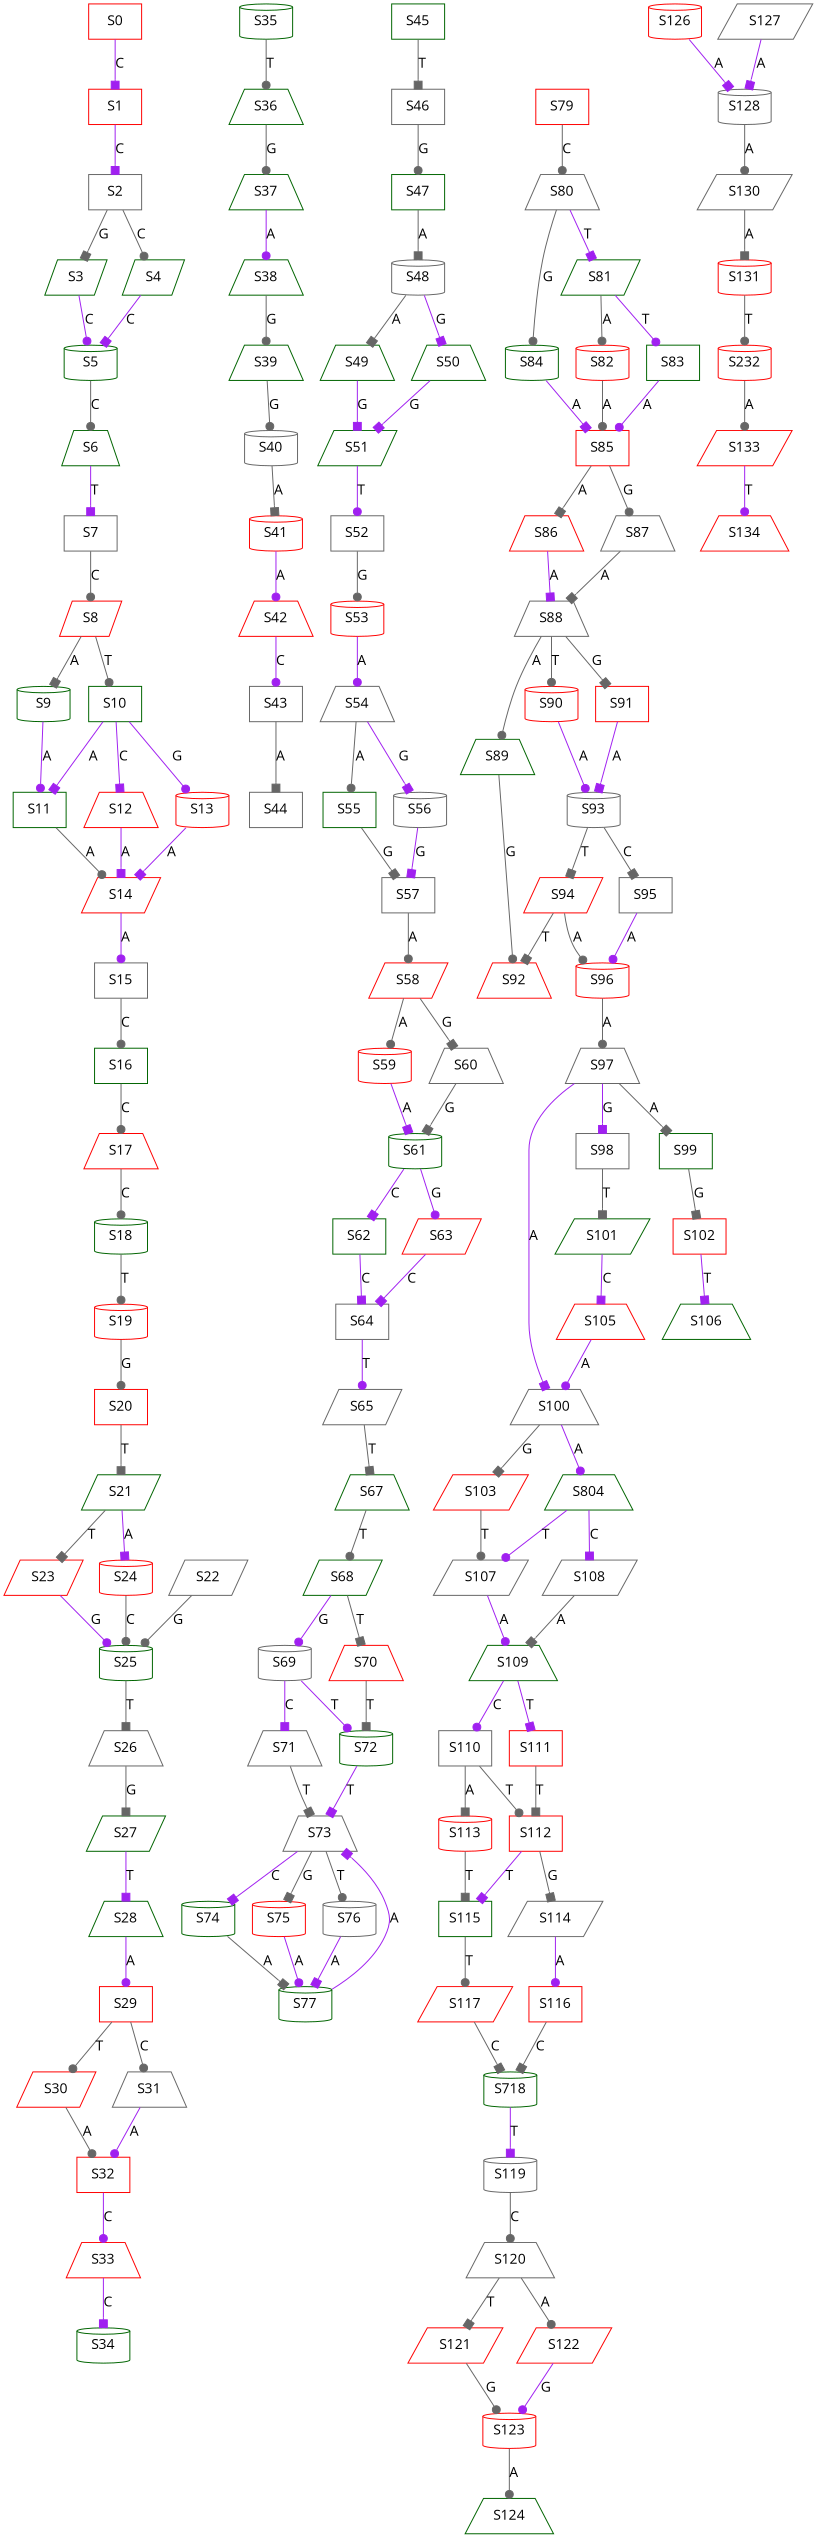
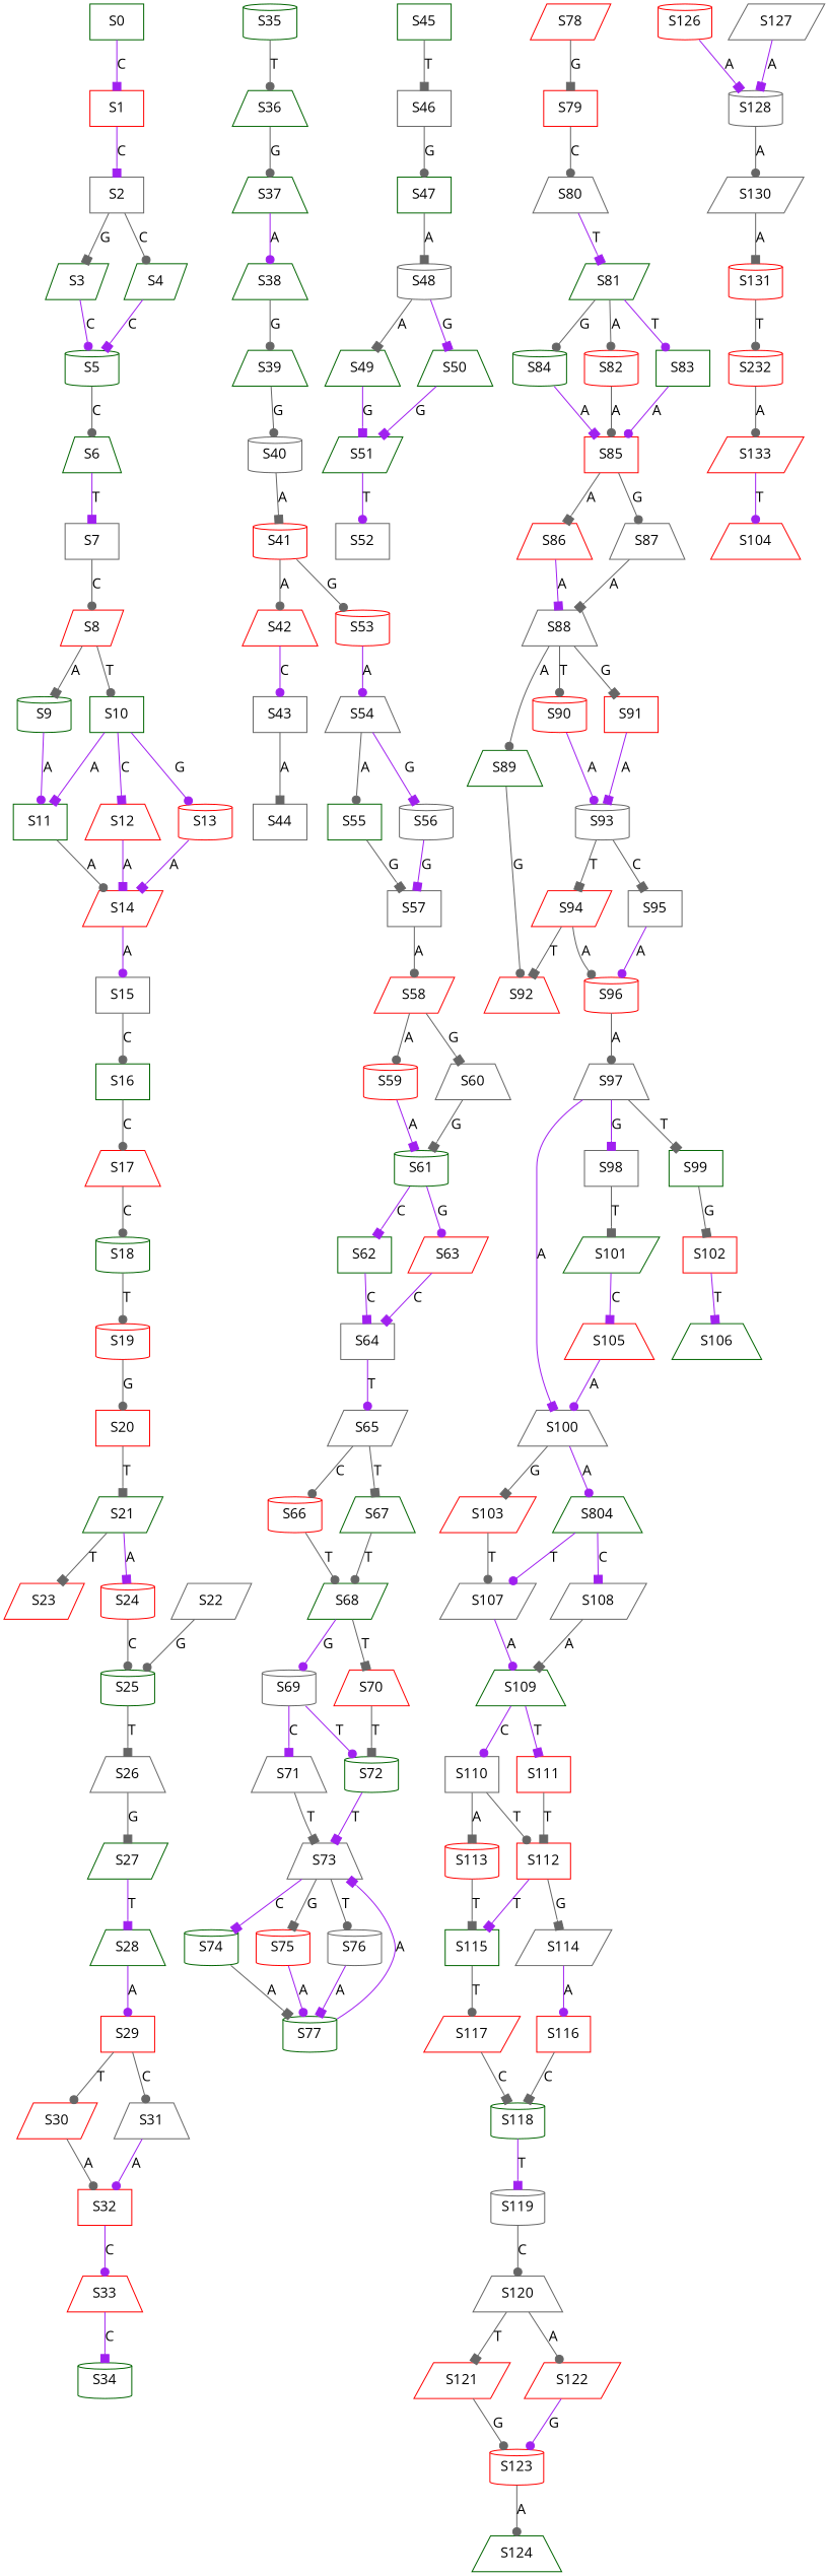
  strict digraph {
    fontname="Open Sans"
    node [color=red fontname="Open Sans" shape=cylinder]
    edge [arrowhead=box color=gray40 fontname="Open Sans"]
-   S0 [shape=box]
+   S0 [color=darkgreen shape=box]
    S1 [shape=box]
    S2 [color=gray40 shape=box]
    S3 [color=darkgreen shape=parallelogram]
    S4 [color=darkgreen shape=parallelogram]
    S5 [color=darkgreen]
    S6 [color=darkgreen shape=trapezium]
    S7 [color=gray40 shape=box]
    S8 [shape=parallelogram]
    S9 [color=darkgreen]
    S10 [color=darkgreen shape=box]
    S11 [color=darkgreen shape=box]
    S12 [shape=trapezium]
    S13
    S14 [shape=parallelogram]
    S15 [color=gray40 shape=box]
    S16 [color=darkgreen shape=box]
    S17 [shape=trapezium]
    S18 [color=darkgreen]
    S19
    S20 [shape=box]
    S21 [color=darkgreen shape=parallelogram]
    S23 [shape=parallelogram]
    S24
    S22 [color=gray40 shape=parallelogram]
    S25 [color=darkgreen]
    S26 [color=gray40 shape=trapezium]
    S27 [color=darkgreen shape=parallelogram]
    S28 [color=darkgreen shape=trapezium]
    S29 [shape=box]
    S30 [shape=parallelogram]
    S31 [color=gray40 shape=trapezium]
    S32 [shape=box]
    S33 [shape=trapezium]
    S34 [color=darkgreen]
    S35 [color=darkgreen]
    S36 [color=darkgreen shape=trapezium]
    S37 [color=darkgreen shape=trapezium]
    S38 [color=darkgreen shape=trapezium]
    S39 [color=darkgreen shape=trapezium]
    S40 [color=gray40]
    S41
    S42 [shape=trapezium]
    S43 [color=gray40 shape=box]
    S44 [color=gray40 shape=box]
    S45 [color=darkgreen shape=box]
    S46 [color=gray40 shape=box]
    S47 [color=darkgreen shape=box]
    S48 [color=gray40]
    S49 [color=darkgreen shape=trapezium]
    S50 [color=darkgreen shape=trapezium]
    S51 [color=darkgreen shape=parallelogram]
    S52 [color=gray40 shape=box]
    S53
    S54 [color=gray40 shape=trapezium]
    S55 [color=darkgreen shape=box]
    S56 [color=gray40]
    S57 [color=gray40 shape=box]
    S58 [shape=parallelogram]
    S59
    S60 [color=gray40 shape=trapezium]
    S61 [color=darkgreen]
    S62 [color=darkgreen shape=box]
    S63 [shape=parallelogram]
    S64 [color=gray40 shape=box]
    S65 [color=gray40 shape=parallelogram]
+   S66
    S67 [color=darkgreen shape=trapezium]
    S68 [color=darkgreen shape=parallelogram]
    S69 [color=gray40]
    S70 [shape=trapezium]
    S71 [color=gray40 shape=trapezium]
    S72 [color=darkgreen]
    S73 [color=gray40 shape=trapezium]
    S74 [color=darkgreen]
    S75
    S76 [color=gray40]
    S77 [color=darkgreen]
+   S78 [shape=parallelogram]
    S79 [shape=box]
    S80 [color=gray40 shape=trapezium]
    S81 [color=darkgreen shape=parallelogram]
    S82
    S83 [color=darkgreen shape=box]
    S84 [color=darkgreen]
    S85 [shape=box]
    S86 [shape=trapezium]
    S87 [color=gray40 shape=trapezium]
    S88 [color=gray40 shape=trapezium]
    S89 [color=darkgreen shape=trapezium]
    S90
    S91 [shape=box]
    S92 [shape=trapezium]
    S93 [color=gray40]
    S94 [shape=parallelogram]
    S95 [color=gray40 shape=box]
    S96
    S97 [color=gray40 shape=trapezium]
    S98 [color=gray40 shape=box]
    S99 [color=darkgreen shape=box]
    S100 [color=gray40 shape=trapezium]
    S101 [color=darkgreen shape=parallelogram]
    S102 [shape=box]
    S103 [shape=parallelogram]
    n105 [color=darkgreen label=S804 shape=trapezium]
    S105 [shape=trapezium]
    S106 [color=darkgreen shape=trapezium]
    S107 [color=gray40 shape=parallelogram]
    S108 [color=gray40 shape=parallelogram]
    S109 [color=darkgreen shape=trapezium]
    S110 [color=gray40 shape=box]
    S111 [shape=box]
    S112 [shape=box]
    S113
    S114 [color=gray40 shape=parallelogram]
    S115 [color=darkgreen shape=box]
    S116 [shape=box]
    S117 [shape=parallelogram]
-   S118 [color=darkgreen label=S718]
+   S118 [color=darkgreen]
    S119 [color=gray40]
    S120 [color=gray40 shape=trapezium]
    S121 [shape=parallelogram]
    S122 [shape=parallelogram]
    S123
    S124 [color=darkgreen shape=trapezium]
    S128 [color=gray40]
    S126
    S127 [color=gray40 shape=parallelogram]
    S130 [color=gray40 shape=parallelogram]
    S131
    n131 [label=S232]
    S133 [shape=parallelogram]
-   S134 [shape=trapezium]
+   S134 [shape=trapezium label=S104]
    S0 -> S1 [color=purple label=C]
    S1 -> S2 [color=purple label=C]
    S2 -> S3 [label=G]
    S2 -> S4 [arrowhead=dot label=C]
    S3 -> S5 [arrowhead=dot color=purple label=C]
    S4 -> S5 [color=purple label=C]
    S5 -> S6 [arrowhead=dot label=C]
    S6 -> S7 [color=purple label=T]
    S7 -> S8 [arrowhead=dot label=C]
    S8 -> S9 [label=A]
    S8 -> S10 [arrowhead=dot label=T]
    S9 -> S11 [arrowhead=dot color=purple label=A]
    S10 -> S11 [color=purple label=A]
    S10 -> S12 [color=purple label=C]
    S10 -> S13 [arrowhead=dot color=purple label=G]
    S11 -> S14 [arrowhead=dot label=A]
    S12 -> S14 [color=purple label=A]
    S13 -> S14 [color=purple label=A]
    S14 -> S15 [arrowhead=dot color=purple label=A]
    S15 -> S16 [arrowhead=dot label=C]
    S16 -> S17 [arrowhead=dot label=C]
    S17 -> S18 [arrowhead=dot label=C]
    S18 -> S19 [arrowhead=dot label=T]
    S19 -> S20 [arrowhead=dot label=G]
    S20 -> S21 [label=T]
    S21 -> S23 [label=T]
    S21 -> S24 [color=purple label=A]
-   S23 -> S25 [arrowhead=dot color=purple label=G]
    S24 -> S25 [arrowhead=dot label=C]
    S22 -> S25 [arrowhead=dot label=G]
    S25 -> S26 [label=T]
    S26 -> S27 [label=G]
    S27 -> S28 [color=purple label=T]
    S28 -> S29 [arrowhead=dot color=purple label=A]
    S29 -> S30 [arrowhead=dot label=T]
    S29 -> S31 [arrowhead=dot label=C]
    S30 -> S32 [arrowhead=dot label=A]
    S31 -> S32 [arrowhead=dot color=purple label=A]
    S32 -> S33 [arrowhead=dot color=purple label=C]
    S33 -> S34 [color=purple label=C]
    S35 -> S36 [arrowhead=dot label=T]
    S36 -> S37 [arrowhead=dot label=G]
    S37 -> S38 [arrowhead=dot color=purple label=A]
    S38 -> S39 [arrowhead=dot label=G]
    S39 -> S40 [arrowhead=dot label=G]
    S40 -> S41 [label=A]
-   S41 -> S42 [arrowhead=dot color=purple label=A]
+   S41 -> S42 [arrowhead=dot label=A]
    S42 -> S43 [arrowhead=dot color=purple label=C]
    S43 -> S44 [label=A]
    S45 -> S46 [label=T]
    S46 -> S47 [arrowhead=dot label=G]
    S47 -> S48 [label=A]
    S48 -> S49 [label=A]
    S48 -> S50 [color=purple label=G]
    S49 -> S51 [color=purple label=G]
    S50 -> S51 [color=purple label=G]
    S51 -> S52 [arrowhead=dot color=purple label=T]
-   S52 -> S53 [arrowhead=dot label=G]
+   S41 -> S53 [arrowhead=dot label=G]
    S53 -> S54 [arrowhead=dot color=purple label=A]
    S54 -> S55 [arrowhead=dot label=A]
    S54 -> S56 [color=purple label=G]
    S55 -> S57 [label=G]
    S56 -> S57 [color=purple label=G]
    S57 -> S58 [arrowhead=dot label=A]
    S58 -> S59 [arrowhead=dot label=A]
    S58 -> S60 [label=G]
    S59 -> S61 [color=purple label=A]
    S60 -> S61 [label=G]
    S61 -> S62 [color=purple label=C]
    S61 -> S63 [arrowhead=dot color=purple label=G]
    S62 -> S64 [color=purple label=C]
    S63 -> S64 [color=purple label=C]
    S64 -> S65 [arrowhead=dot color=purple label=T]
+   S65 -> S66 [arrowhead=dot label=C]
    S65 -> S67 [label=T]
+   S66 -> S68 [arrowhead=dot label=T]
    S67 -> S68 [arrowhead=dot label=T]
    S68 -> S69 [arrowhead=dot color=purple label=G]
    S68 -> S70 [label=T]
    S69 -> S71 [color=purple label=C]
    S69 -> S72 [arrowhead=dot color=purple label=T]
    S70 -> S72 [label=T]
    S71 -> S73 [label=T]
    S72 -> S73 [color=purple label=T]
    S73 -> S74 [color=purple label=C]
    S73 -> S75 [label=G]
    S73 -> S76 [arrowhead=dot label=T]
    S74 -> S77 [label=A]
    S75 -> S77 [arrowhead=dot color=purple label=A]
    S76 -> S77 [color=purple label=A]
    S77 -> S73 [color=purple label=A]
+   S78 -> S79 [label=G]
    S79 -> S80 [arrowhead=dot label=C]
    S80 -> S81 [color=purple label=T]
    S81 -> S82 [arrowhead=dot label=A]
    S81 -> S83 [arrowhead=dot color=purple label=T]
-   S80 -> S84 [arrowhead=dot label=G]
+   S81 -> S84 [arrowhead=dot label=G]
    S82 -> S85 [arrowhead=dot label=A]
    S83 -> S85 [arrowhead=dot color=purple label=A]
    S84 -> S85 [color=purple label=A]
    S85 -> S86 [label=A]
    S85 -> S87 [arrowhead=dot label=G]
    S86 -> S88 [color=purple label=A]
    S87 -> S88 [label=A]
    S88 -> S89 [arrowhead=dot label=A]
    S88 -> S90 [arrowhead=dot label=T]
    S88 -> S91 [label=G]
    S89 -> S92 [arrowhead=dot label=G]
    S90 -> S93 [arrowhead=dot color=purple label=A]
    S91 -> S93 [color=purple label=A]
    S93 -> S94 [label=T]
    S93 -> S95 [label=C]
    S94 -> S92 [label=T]
    S94 -> S96 [arrowhead=dot label=A]
    S95 -> S96 [arrowhead=dot color=purple label=A]
    S96 -> S97 [arrowhead=dot label=A]
    S97 -> S98 [color=purple label=G]
-   S97 -> S99 [label=A]
+   S97 -> S99 [label=T]
    S97 -> S100 [color=purple label=A]
    S98 -> S101 [label=T]
    S99 -> S102 [label=G]
    S100 -> S103 [label=G]
    S100 -> n105 [arrowhead=dot color=purple label=A]
    S101 -> S105 [color=purple label=C]
    S102 -> S106 [color=purple label=T]
    S103 -> S107 [arrowhead=dot label=T]
    n105 -> S107 [arrowhead=dot color=purple label=T]
    n105 -> S108 [color=purple label=C]
    S105 -> S100 [arrowhead=dot color=purple label=A]
    S107 -> S109 [arrowhead=dot color=purple label=A]
    S108 -> S109 [label=A]
    S109 -> S110 [arrowhead=dot color=purple label=C]
    S109 -> S111 [color=purple label=T]
    S110 -> S112 [arrowhead=dot label=T]
    S110 -> S113 [label=A]
    S111 -> S112 [label=T]
    S112 -> S114 [label=G]
    S112 -> S115 [color=purple label=T]
    S113 -> S115 [label=T]
    S114 -> S116 [arrowhead=dot color=purple label=A]
    S115 -> S117 [arrowhead=dot label=T]
    S116 -> S118 [label=C]
    S117 -> S118 [label=C]
    S118 -> S119 [color=purple label=T]
    S119 -> S120 [arrowhead=dot label=C]
    S120 -> S121 [label=T]
    S120 -> S122 [arrowhead=dot label=A]
    S121 -> S123 [arrowhead=dot label=G]
    S122 -> S123 [arrowhead=dot color=purple label=G]
    S123 -> S124 [arrowhead=dot label=A]
    S128 -> S130 [arrowhead=dot label=A]
    S126 -> S128 [color=purple label=A]
    S127 -> S128 [color=purple label=A]
    S130 -> S131 [label=A]
    S131 -> n131 [arrowhead=dot label=T]
    n131 -> S133 [arrowhead=dot label=A]
    S133 -> S134 [arrowhead=dot color=purple label=T]
  }
